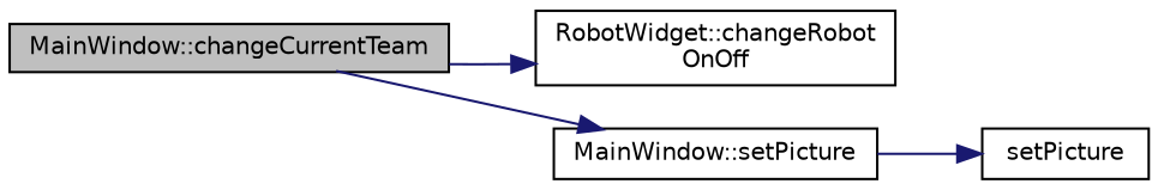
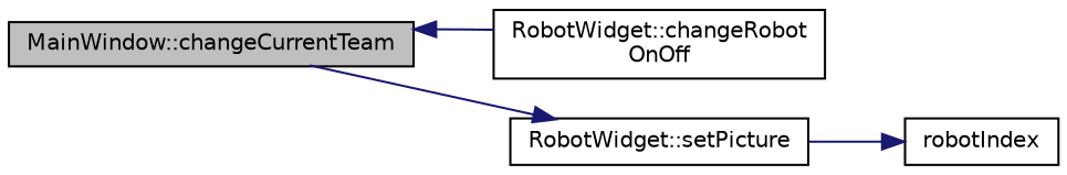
  digraph {
    rankdir=LR
    node [color=black fillcolor=white fontname=Helvetica fontsize=10 shape=record style=filled]
    edge [color=midnightblue fontname=Helvetica fontsize=10 labelfontname=Helvetica labelfontsize=10 style=solid]
    n1 [fillcolor=grey75 fontcolor=black height=0.2 label="MainWindow::changeCurrentTeam" width=0.4]
    n2 [height=0.2 label="RobotWidget::changeRobot\lOnOff" width=0.4]
-   n3 [height=0.2 label="MainWindow::setPicture" width=0.4]
-   n4 [height=0.2 label=setPicture width=0.4]
-   n1 -> n2
+   n3 [height=0.2 label="RobotWidget::setPicture" width=0.4]
+   n4 [height=0.2 label=robotIndex width=0.4]
+   n2 -> n1
    n1 -> n3
    n3 -> n4
  }
